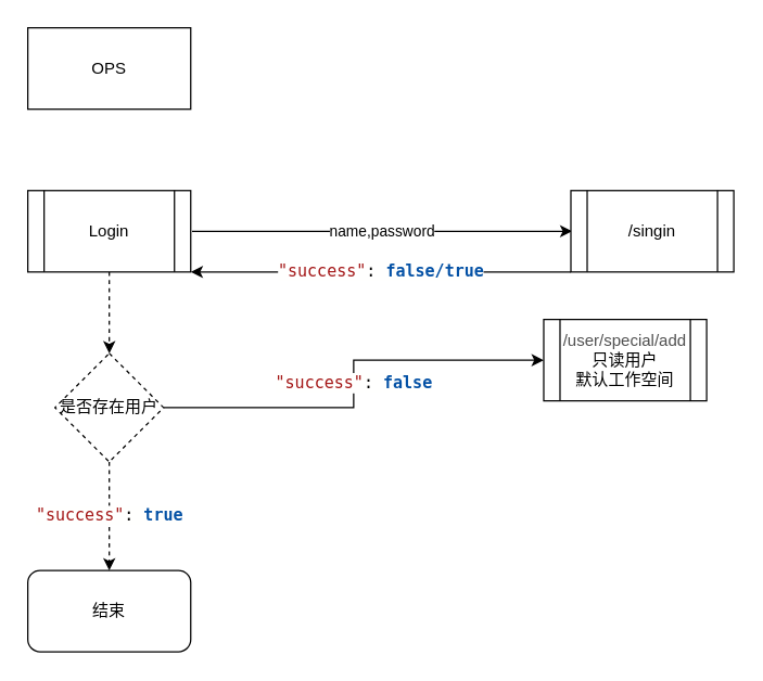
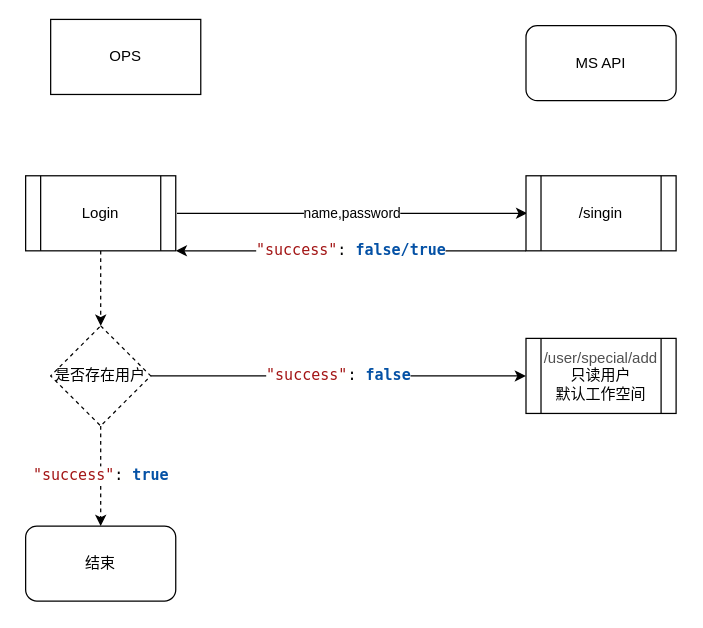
  <mxCell id="0" />
  <mxCell id="1" parent="0" />
- <mxCell id="2" value="OPS" style="rounded=0;whiteSpace=wrap;html=1;" vertex="1" parent="1"><mxGeometry x="20" y="20" width="120" height="60" as="geometry" /></mxCell>
+ <mxCell id="2" value="OPS" style="rounded=0;whiteSpace=wrap;html=1;" vertex="1" parent="1"><mxGeometry x="40" y="15" width="120" height="60" as="geometry" /></mxCell>
+ <mxCell id="3" value="MS API" style="rounded=1;whiteSpace=wrap;html=1;" vertex="1" parent="1"><mxGeometry x="420" y="20" width="120" height="60" as="geometry" /></mxCell>
  <mxCell id="4" value="name,password" style="edgeStyle=orthogonalEdgeStyle;rounded=0;orthogonalLoop=1;jettySize=auto;html=1;" edge="1" parent="1"><mxGeometry relative="1" as="geometry"><mxPoint x="141" y="170" as="sourcePoint" /><mxPoint x="421" y="170" as="targetPoint" /></mxGeometry></mxCell>
  <mxCell id="5" style="edgeStyle=orthogonalEdgeStyle;rounded=0;orthogonalLoop=1;jettySize=auto;html=1;dashed=1;" edge="1" parent="1" source="6" target="10"><mxGeometry relative="1" as="geometry" /></mxCell>
  <mxCell id="6" value="Login" style="shape=process;whiteSpace=wrap;html=1;backgroundOutline=1;" vertex="1" parent="1"><mxGeometry x="20" y="140" width="120" height="60" as="geometry" /></mxCell>
  <mxCell id="7" value="/singin" style="shape=process;whiteSpace=wrap;html=1;backgroundOutline=1;" vertex="1" parent="1"><mxGeometry x="420" y="140" width="120" height="60" as="geometry" /></mxCell>
  <mxCell id="8" value="&lt;span style=&quot;font-style: normal ; font-weight: 400 ; letter-spacing: normal ; text-align: center ; text-indent: 0px ; text-transform: none ; word-spacing: 0px ; font-family: &amp;#34;droid sans mono&amp;#34; , monospace , monospace , &amp;#34;droid sans fallback&amp;#34; ; font-size: 12px ; background-color: rgb(255 , 255 , 254) ; color: rgb(163 , 21 , 21)&quot;&gt;&quot;success&quot;&lt;/span&gt;&lt;span style=&quot;color: rgb(0 , 0 , 0) ; font-style: normal ; font-weight: 400 ; letter-spacing: normal ; text-align: center ; text-indent: 0px ; text-transform: none ; word-spacing: 0px ; font-family: &amp;#34;droid sans mono&amp;#34; , monospace , monospace , &amp;#34;droid sans fallback&amp;#34; ; font-size: 12px ; background-color: rgb(255 , 255 , 254)&quot;&gt;:&lt;span&gt;&amp;nbsp;&lt;/span&gt;&lt;/span&gt;&lt;span style=&quot;font-style: normal ; letter-spacing: normal ; text-align: center ; text-indent: 0px ; text-transform: none ; word-spacing: 0px ; font-family: &amp;#34;droid sans mono&amp;#34; , monospace , monospace , &amp;#34;droid sans fallback&amp;#34; ; font-size: 12px ; background-color: rgb(255 , 255 , 254) ; color: rgb(4 , 81 , 165) ; font-weight: bold&quot;&gt;false&lt;br&gt;&lt;/span&gt;" style="edgeStyle=orthogonalEdgeStyle;rounded=0;orthogonalLoop=1;jettySize=auto;html=1;" edge="1" parent="1" source="10" target="11"><mxGeometry relative="1" as="geometry" /></mxCell>
  <mxCell id="9" value="&lt;span style=&quot;font-style: normal ; font-weight: 400 ; letter-spacing: normal ; text-align: center ; text-indent: 0px ; text-transform: none ; word-spacing: 0px ; font-family: &amp;#34;droid sans mono&amp;#34; , monospace , monospace , &amp;#34;droid sans fallback&amp;#34; ; font-size: 12px ; background-color: rgb(255 , 255 , 254) ; color: rgb(163 , 21 , 21)&quot;&gt;&quot;success&quot;&lt;/span&gt;&lt;span style=&quot;font-style: normal ; letter-spacing: normal ; text-align: center ; text-indent: 0px ; text-transform: none ; word-spacing: 0px ; font-family: &amp;#34;droid sans mono&amp;#34; , monospace , monospace , &amp;#34;droid sans fallback&amp;#34; ; font-size: 12px ; background-color: rgb(255 , 255 , 254)&quot;&gt;:&amp;nbsp;&lt;font color=&quot;#0451a5&quot;&gt;&lt;b&gt;true&lt;/b&gt;&lt;/font&gt;&lt;/span&gt;" style="edgeStyle=orthogonalEdgeStyle;rounded=0;orthogonalLoop=1;jettySize=auto;html=1;exitX=0.5;exitY=1;exitDx=0;exitDy=0;dashed=1;" edge="1" parent="1" source="10" target="13"><mxGeometry relative="1" as="geometry" /></mxCell>
  <mxCell id="10" value="是否存在用户" style="rhombus;whiteSpace=wrap;html=1;dashed=1;" vertex="1" parent="1"><mxGeometry x="40" y="260" width="80" height="80" as="geometry" /></mxCell>
- <mxCell id="11" value="&lt;span style=&quot;color: rgb(80 , 80 , 80) ; font-family: &amp;#34;opensans&amp;#34; , &amp;#34;helvetica&amp;#34; , &amp;#34;arial&amp;#34; , sans-serif ; text-align: left ; background-color: rgb(255 , 255 , 255)&quot;&gt;/user/special/add&lt;/span&gt;&lt;br&gt;只读用户&lt;br&gt;默认工作空间" style="shape=process;whiteSpace=wrap;html=1;backgroundOutline=1;" vertex="1" parent="1"><mxGeometry x="400" y="235" width="120" height="60" as="geometry" /></mxCell>
+ <mxCell id="11" value="&lt;span style=&quot;color: rgb(80 , 80 , 80) ; font-family: &amp;#34;opensans&amp;#34; , &amp;#34;helvetica&amp;#34; , &amp;#34;arial&amp;#34; , sans-serif ; text-align: left ; background-color: rgb(255 , 255 , 255)&quot;&gt;/user/special/add&lt;/span&gt;&lt;br&gt;只读用户&lt;br&gt;默认工作空间" style="shape=process;whiteSpace=wrap;html=1;backgroundOutline=1;" vertex="1" parent="1"><mxGeometry x="420" y="270" width="120" height="60" as="geometry" /></mxCell>
  <mxCell id="12" value="&lt;span style=&quot;font-family: &amp;#34;droid sans mono&amp;#34; , monospace , monospace , &amp;#34;droid sans fallback&amp;#34; ; font-size: 12px ; font-style: normal ; font-weight: 400 ; letter-spacing: normal ; text-align: center ; text-indent: 0px ; text-transform: none ; word-spacing: 0px ; background-color: rgb(255 , 255 , 254) ; color: rgb(163 , 21 , 21)&quot;&gt;&quot;success&quot;&lt;/span&gt;&lt;span style=&quot;color: rgb(0 , 0 , 0) ; font-family: &amp;#34;droid sans mono&amp;#34; , monospace , monospace , &amp;#34;droid sans fallback&amp;#34; ; font-size: 12px ; font-style: normal ; font-weight: 400 ; letter-spacing: normal ; text-align: center ; text-indent: 0px ; text-transform: none ; word-spacing: 0px ; background-color: rgb(255 , 255 , 254)&quot;&gt;:&lt;span&gt;&amp;nbsp;&lt;/span&gt;&lt;/span&gt;&lt;span style=&quot;font-family: &amp;#34;droid sans mono&amp;#34; , monospace , monospace , &amp;#34;droid sans fallback&amp;#34; ; font-size: 12px ; font-style: normal ; letter-spacing: normal ; text-align: center ; text-indent: 0px ; text-transform: none ; word-spacing: 0px ; background-color: rgb(255 , 255 , 254) ; color: rgb(4 , 81 , 165) ; font-weight: bold&quot;&gt;false/true&lt;/span&gt;" style="endArrow=classic;html=1;exitX=0;exitY=1;exitDx=0;exitDy=0;entryX=1;entryY=1;entryDx=0;entryDy=0;" edge="1" parent="1" source="7" target="6"><mxGeometry width="50" height="50" relative="1" as="geometry"><mxPoint x="290" y="230" as="sourcePoint" /><mxPoint x="340" y="180" as="targetPoint" /></mxGeometry></mxCell>
  <mxCell id="13" value="结束" style="rounded=1;whiteSpace=wrap;html=1;" vertex="1" parent="1"><mxGeometry x="20" y="420" width="120" height="60" as="geometry" /></mxCell>
